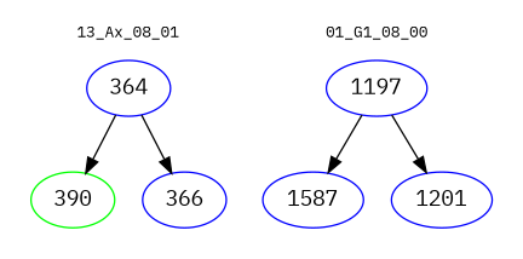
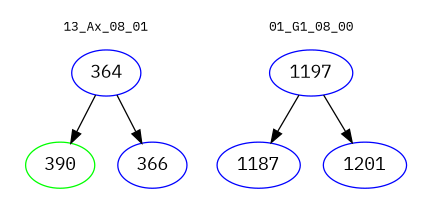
  digraph {
    fontname="IBM Plex Mono"
    node [color=blue fontname="IBM Plex Mono"]
    edge [color=black fontname="IBM Plex Mono"]
    n1 [label=364]
    n2 [color=green label=390]
    n3 [label=366]
    n4 [label=1197]
-   n5 [label=1587]
+   n5 [label=1187]
    n6 [label=1201]
    subgraph cluster_1 {
      color=white
      fontsize=10
      label="13_Ax_08_01"
      n1
      n2
      n3
    }
    subgraph cluster_2 {
      color=white
      fontsize=10
      label="01_G1_08_00"
      n4
      n5
      n6
    }
    n1 -> n2
    n1 -> n3
    n4 -> n5
    n4 -> n6
  }
